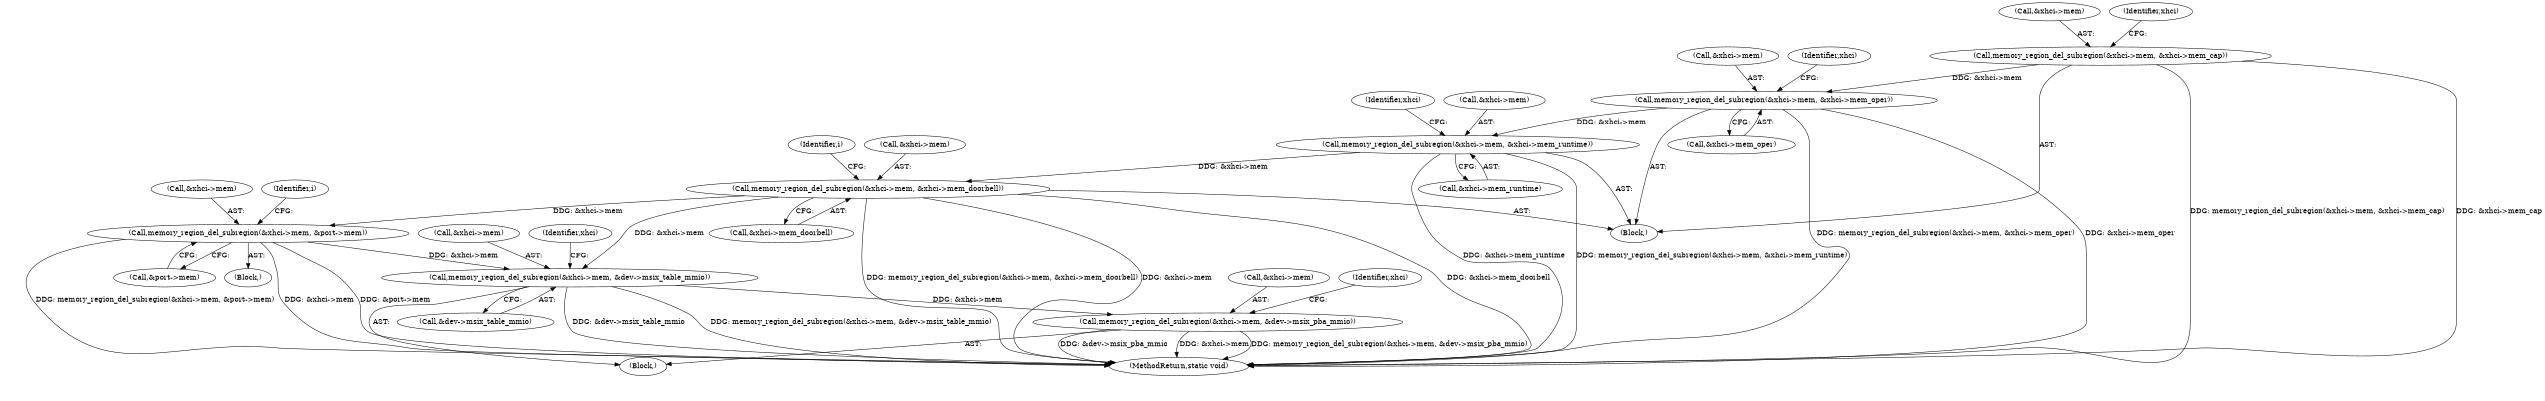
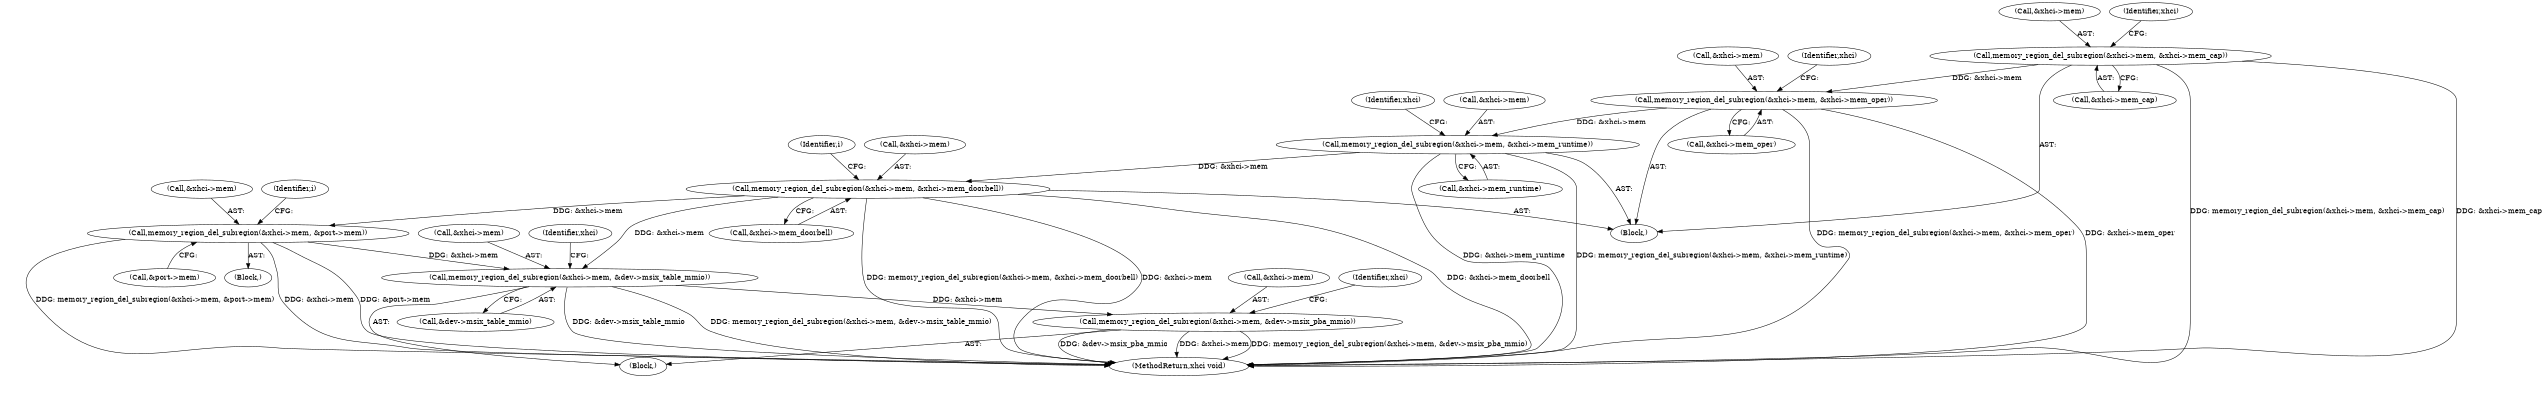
  digraph {
    n1 [label="(Call,memory_region_del_subregion(&xhci->mem, &dev->msix_pba_mmio))"]
-   n2 [label="(MethodReturn,static void)"]
+   n2 [label="(MethodReturn,xhci void)"]
    n3 [label="(Block,)"]
    n4 [label="(Call,memory_region_del_subregion(&xhci->mem, &dev->msix_table_mmio))"]
    n5 [label="(Call,&dev->msix_table_mmio)"]
    n6 [label="(Call,memory_region_del_subregion(&xhci->mem, &xhci->mem_doorbell))"]
    n7 [label="(Call,memory_region_del_subregion(&xhci->mem, &port->mem))"]
    n8 [label="(Block,)"]
    n9 [label="(Call,&xhci->mem_doorbell)"]
    n10 [label="(Call,&port->mem)"]
    n11 [label="(Block,)"]
    n12 [label="(Call,memory_region_del_subregion(&xhci->mem, &xhci->mem_runtime))"]
    n13 [label="(Call,&xhci->mem_runtime)"]
    n14 [label="(Call,memory_region_del_subregion(&xhci->mem, &xhci->mem_oper))"]
    n15 [label="(Call,&xhci->mem_oper)"]
    n16 [label="(Call,memory_region_del_subregion(&xhci->mem, &xhci->mem_cap))"]
+   n17 [label="(Call,&xhci->mem_cap)"]
    n18 [label="(Call,&xhci->mem)"]
    n19 [label="(Identifier,xhci)"]
    n20 [label="(Call,&xhci->mem)"]
    n21 [label="(Identifier,i)"]
    n22 [label="(Call,&xhci->mem)"]
    n23 [label="(Call,&xhci->mem)"]
    n24 [label="(Identifier,i)"]
    n25 [label="(Call,&xhci->mem)"]
    n26 [label="(Identifier,xhci)"]
    n27 [label="(Identifier,xhci)"]
    n28 [label="(Identifier,xhci)"]
    n29 [label="(Call,&xhci->mem)"]
    n30 [label="(Call,&xhci->mem)"]
    n31 [label="(Identifier,xhci)"]
    n1 -> n2 [label="DDG: &dev->msix_pba_mmio"]
    n1 -> n2 [label="DDG: &xhci->mem"]
    n1 -> n2 [label="DDG: memory_region_del_subregion(&xhci->mem, &dev->msix_pba_mmio)"]
    n1 -> n3 [label="AST: "]
    n4 -> n1 [label="DDG: &xhci->mem"]
    n4 -> n2 [label="DDG: memory_region_del_subregion(&xhci->mem, &dev->msix_table_mmio)"]
    n4 -> n2 [label="DDG: &dev->msix_table_mmio"]
    n4 -> n3 [label="AST: "]
    n4 -> n5 [label="CFG: "]
    n5 -> n4 [label="AST: "]
    n6 -> n2 [label="DDG: &xhci->mem_doorbell"]
    n6 -> n2 [label="DDG: memory_region_del_subregion(&xhci->mem, &xhci->mem_doorbell)"]
    n6 -> n2 [label="DDG: &xhci->mem"]
    n6 -> n4 [label="DDG: &xhci->mem"]
    n6 -> n7 [label="DDG: &xhci->mem"]
    n6 -> n8 [label="AST: "]
    n6 -> n9 [label="CFG: "]
    n7 -> n2 [label="DDG: &port->mem"]
    n7 -> n2 [label="DDG: memory_region_del_subregion(&xhci->mem, &port->mem)"]
    n7 -> n2 [label="DDG: &xhci->mem"]
    n7 -> n4 [label="DDG: &xhci->mem"]
-   n7 -> n10 [label="CFG: "]
    n7 -> n11 [label="AST: "]
    n9 -> n6 [label="AST: "]
    n10 -> n7 [label="CFG: "]
    n12 -> n2 [label="DDG: memory_region_del_subregion(&xhci->mem, &xhci->mem_runtime)"]
    n12 -> n2 [label="DDG: &xhci->mem_runtime"]
    n12 -> n6 [label="DDG: &xhci->mem"]
    n12 -> n8 [label="AST: "]
    n12 -> n13 [label="CFG: "]
    n13 -> n12 [label="AST: "]
    n14 -> n2 [label="DDG: memory_region_del_subregion(&xhci->mem, &xhci->mem_oper)"]
    n14 -> n2 [label="DDG: &xhci->mem_oper"]
    n14 -> n8 [label="AST: "]
    n14 -> n12 [label="DDG: &xhci->mem"]
    n14 -> n15 [label="CFG: "]
    n15 -> n14 [label="AST: "]
    n16 -> n2 [label="DDG: &xhci->mem_cap"]
    n16 -> n2 [label="DDG: memory_region_del_subregion(&xhci->mem, &xhci->mem_cap)"]
    n16 -> n8 [label="AST: "]
    n16 -> n14 [label="DDG: &xhci->mem"]
+   n16 -> n17 [label="CFG: "]
+   n17 -> n16 [label="AST: "]
    n18 -> n7 [label="AST: "]
    n19 -> n12 [label="CFG: "]
    n20 -> n1 [label="AST: "]
    n21 -> n7 [label="CFG: "]
    n22 -> n16 [label="AST: "]
    n23 -> n4 [label="AST: "]
    n24 -> n6 [label="CFG: "]
    n25 -> n14 [label="AST: "]
    n26 -> n14 [label="CFG: "]
    n27 -> n1 [label="CFG: "]
    n28 -> n4 [label="CFG: "]
    n29 -> n6 [label="AST: "]
    n30 -> n12 [label="AST: "]
    n31 -> n16 [label="CFG: "]
  }
